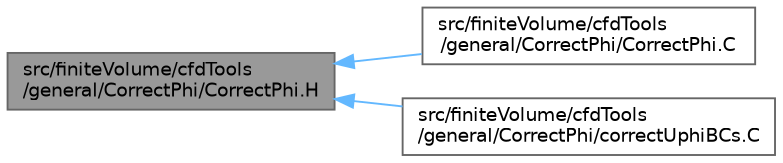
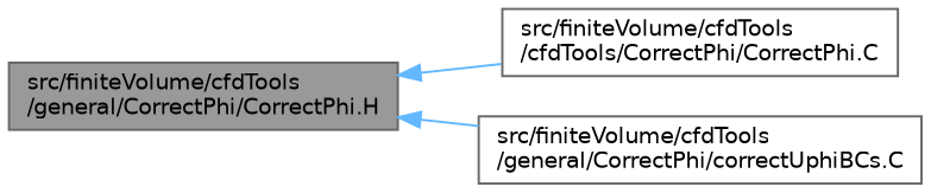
  digraph {
    rankdir=LR
    node [color=grey40 fillcolor=white fontname=Helvetica fontsize=10 shape=box style=filled]
    edge [color=steelblue1 dir=back fontname=Helvetica fontsize=10 labelfontname=Helvetica labelfontsize=10 style=solid]
    n1 [color=gray40 fillcolor=grey60 fontcolor=black height=0.2 label="src/finiteVolume/cfdTools\l/general/CorrectPhi/CorrectPhi.H" width=0.4]
-   n2 [height=0.2 label="src/finiteVolume/cfdTools\l/general/CorrectPhi/CorrectPhi.C" width=0.4]
+   n2 [height=0.2 label="src/finiteVolume/cfdTools\l/cfdTools/CorrectPhi/CorrectPhi.C" width=0.4]
    n3 [height=0.2 label="src/finiteVolume/cfdTools\l/general/CorrectPhi/correctUphiBCs.C" width=0.4]
    n1 -> n2
    n1 -> n3
  }
